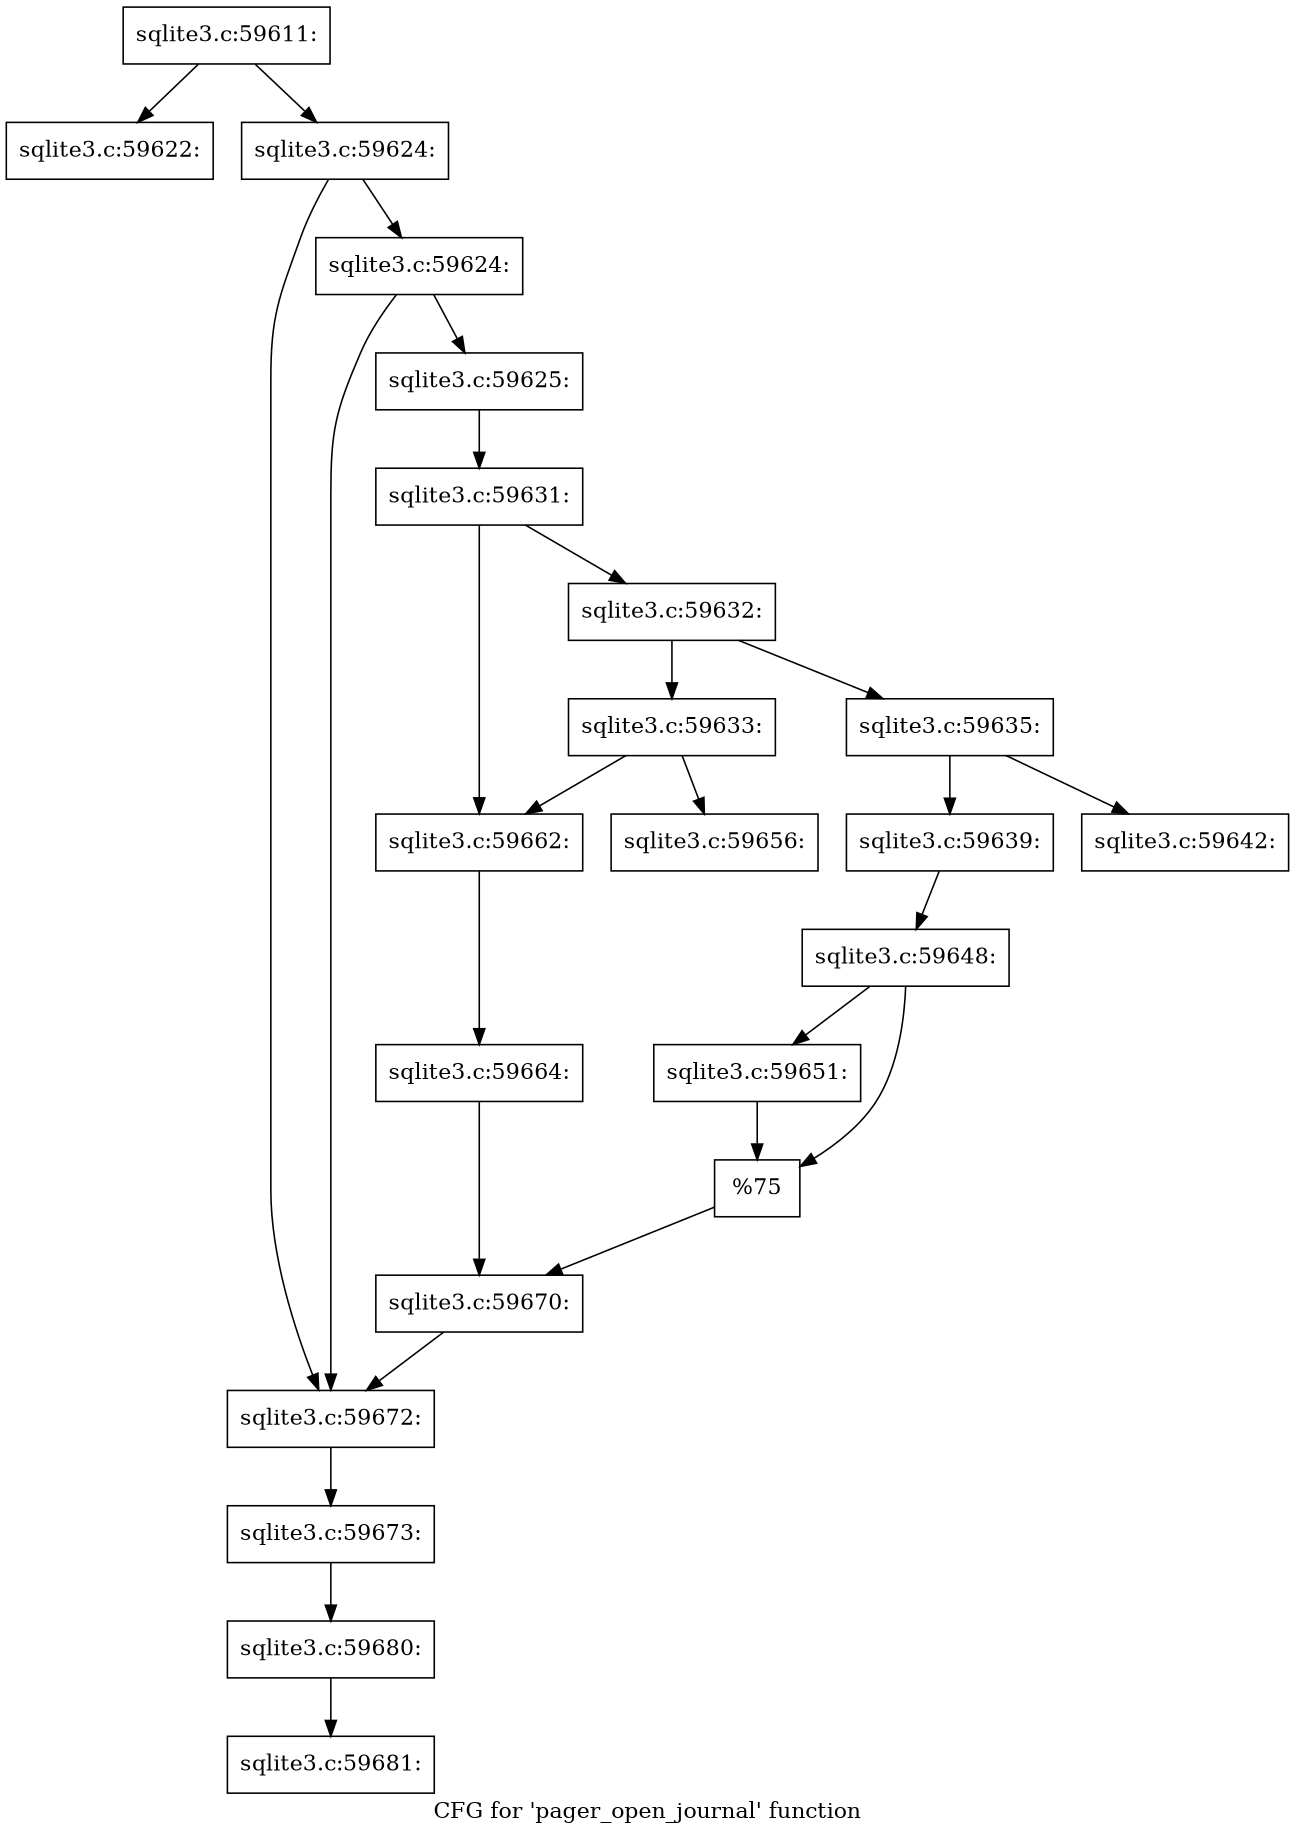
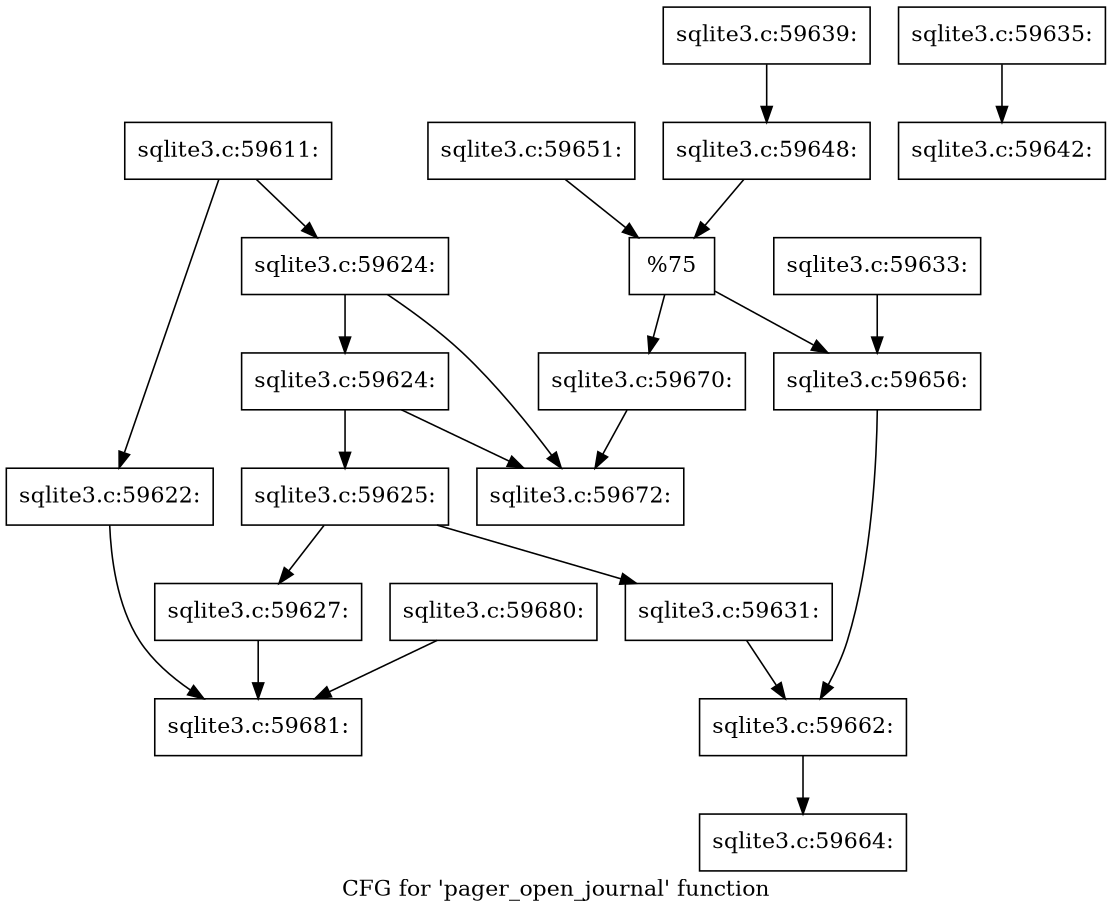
  digraph {
    label="CFG for 'pager_open_journal' function"
    node [shape=record]
    n1 [label="{sqlite3.c:59611:}"]
    n2 [label="{sqlite3.c:59622:}"]
    n3 [label="{sqlite3.c:59624:}"]
    n4 [label="{sqlite3.c:59681:}"]
    n5 [label="{sqlite3.c:59672:}"]
    n6 [label="{sqlite3.c:59624:}"]
-   n7 [label="{sqlite3.c:59673:}"]
    n8 [label="{sqlite3.c:59625:}"]
    n9 [label="{sqlite3.c:59680:}"]
+   n10 [label="{sqlite3.c:59627:}"]
    n11 [label="{sqlite3.c:59631:}"]
    n12 [label="{sqlite3.c:59662:}"]
-   n13 [label="{sqlite3.c:59632:}"]
    n14 [label="{sqlite3.c:59664:}"]
    n15 [label="{sqlite3.c:59633:}"]
    n16 [label="{sqlite3.c:59635:}"]
    n17 [label="{sqlite3.c:59670:}"]
    n18 [label="{sqlite3.c:59656:}"]
    n19 [label="{sqlite3.c:59639:}"]
    n20 [label="{sqlite3.c:59642:}"]
    n21 [label="{sqlite3.c:59648:}"]
    n22 [label="{sqlite3.c:59651:}"]
    n23 [label="{%75}"]
    n1 -> n2
    n1 -> n3
+   n2 -> n4
    n3 -> n5
    n3 -> n6
-   n5 -> n7
    n6 -> n5
    n6 -> n8
-   n7 -> n9
+   n8 -> n10
    n8 -> n11
    n9 -> n4
+   n10 -> n4
    n11 -> n12
-   n11 -> n13
    n12 -> n14
-   n13 -> n15
-   n13 -> n16
-   n14 -> n17
    n15 -> n18
-   n16 -> n19
    n16 -> n20
    n17 -> n5
-   n15 -> n12
+   n18 -> n12
    n19 -> n21
-   n21 -> n22
    n21 -> n23
    n22 -> n23
    n23 -> n17
+   n23 -> n18
  }
